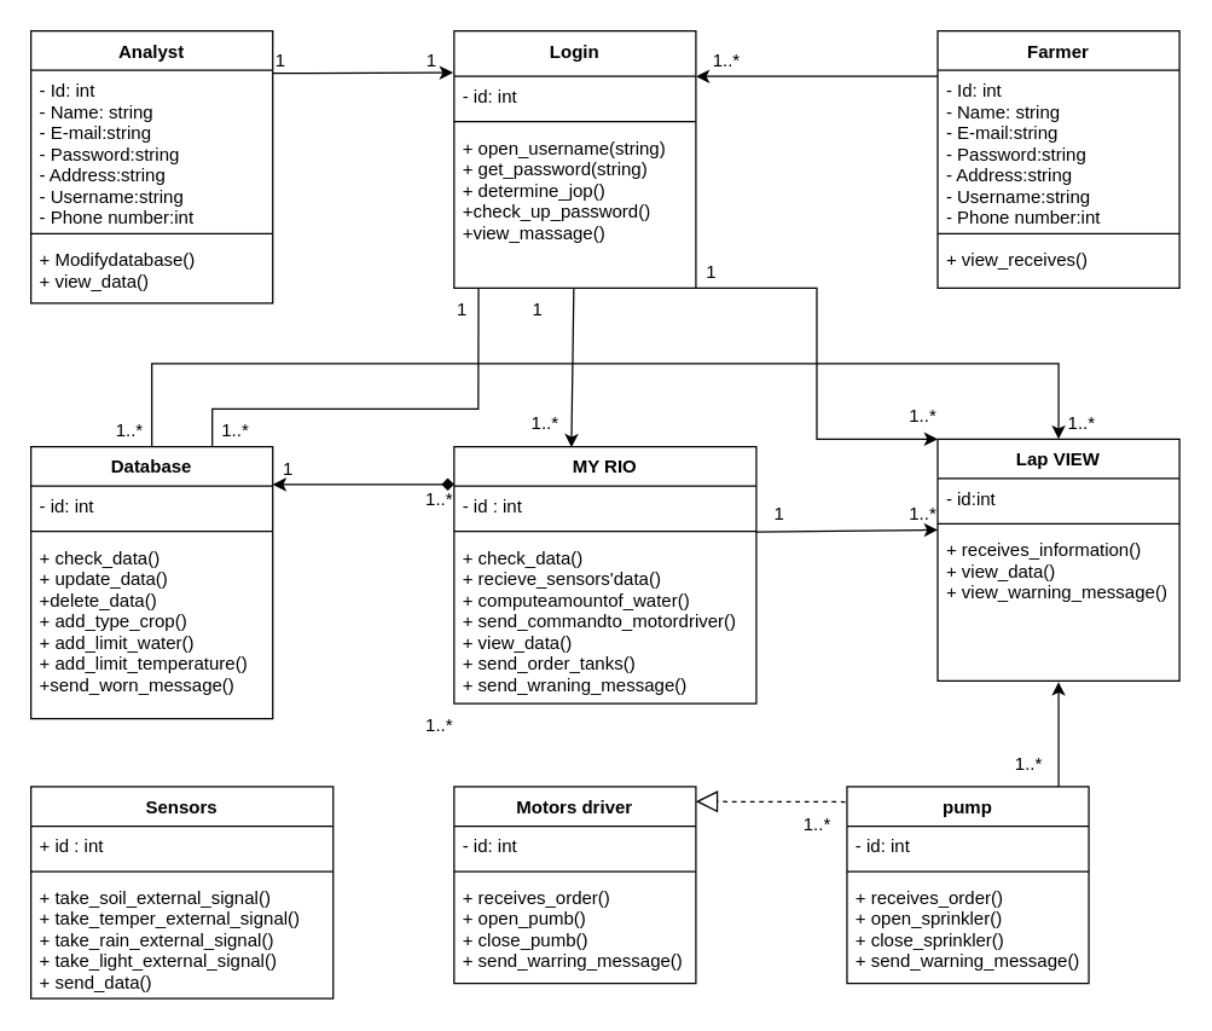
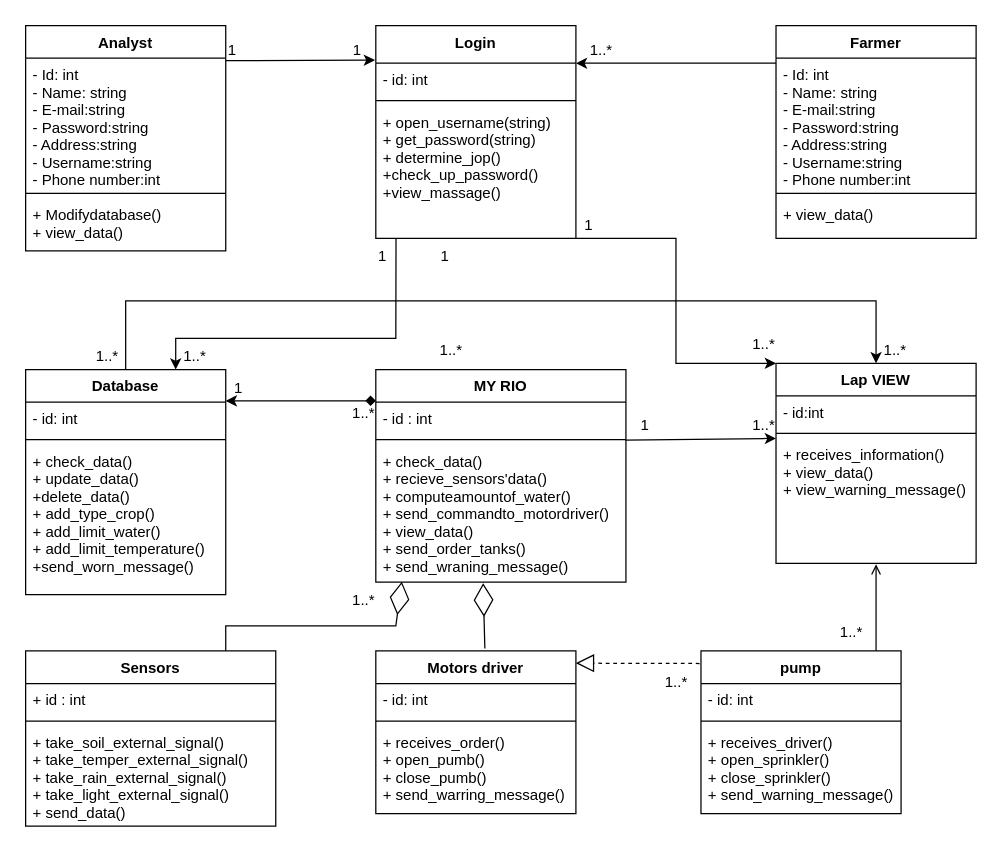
  <mxCell id="0" />
  <mxCell id="1" parent="0" />
  <mxCell id="2" value="Login" style="swimlane;fontStyle=1;align=center;verticalAlign=top;childLayout=stackLayout;horizontal=1;startSize=30;horizontalStack=0;resizeParent=1;resizeParentMax=0;resizeLast=0;collapsible=1;marginBottom=0;" parent="1" vertex="1"><mxGeometry x="300" y="20" width="160" height="170" as="geometry" /></mxCell>
  <mxCell id="3" value="- id: int" style="text;strokeColor=none;fillColor=none;align=left;verticalAlign=top;spacingLeft=4;spacingRight=4;overflow=hidden;rotatable=0;points=[[0,0.5],[1,0.5]];portConstraint=eastwest;" parent="2" vertex="1"><mxGeometry y="30" width="160" height="26" as="geometry" /></mxCell>
  <mxCell id="4" value="" style="line;strokeWidth=1;fillColor=none;align=left;verticalAlign=middle;spacingTop=-1;spacingLeft=3;spacingRight=3;rotatable=0;labelPosition=right;points=[];portConstraint=eastwest;strokeColor=inherit;" parent="2" vertex="1"><mxGeometry y="56" width="160" height="8" as="geometry" /></mxCell>
  <mxCell id="5" value="+ open_username(string)&#10;+ get_password(string)&#10;+ determine_jop()&#10;+check_up_password()&#10;+view_massage()&#10;" style="text;strokeColor=none;fillColor=none;align=left;verticalAlign=top;spacingLeft=4;spacingRight=4;overflow=hidden;rotatable=0;points=[[0,0.5],[1,0.5]];portConstraint=eastwest;" parent="2" vertex="1"><mxGeometry y="64" width="160" height="106" as="geometry" /></mxCell>
  <mxCell id="6" value="Analyst" style="swimlane;fontStyle=1;align=center;verticalAlign=top;childLayout=stackLayout;horizontal=1;startSize=26;horizontalStack=0;resizeParent=1;resizeParentMax=0;resizeLast=0;collapsible=1;marginBottom=0;" parent="1" vertex="1"><mxGeometry x="20" y="20" width="160" height="180" as="geometry" /></mxCell>
  <mxCell id="7" value="- Id: int&#10;- Name: string&#10;- E-mail:string&#10;- Password:string&#10;- Address:string&#10;- Username:string&#10;- Phone number:int" style="text;strokeColor=none;fillColor=none;align=left;verticalAlign=top;spacingLeft=4;spacingRight=4;overflow=hidden;rotatable=0;points=[[0,0.5],[1,0.5]];portConstraint=eastwest;" parent="6" vertex="1"><mxGeometry y="26" width="160" height="104" as="geometry" /></mxCell>
  <mxCell id="8" value="" style="line;strokeWidth=1;fillColor=none;align=left;verticalAlign=middle;spacingTop=-1;spacingLeft=3;spacingRight=3;rotatable=0;labelPosition=right;points=[];portConstraint=eastwest;strokeColor=inherit;" parent="6" vertex="1"><mxGeometry y="130" width="160" height="8" as="geometry" /></mxCell>
  <mxCell id="9" value="+ Modifydatabase()&#10;+ view_data()" style="text;strokeColor=none;fillColor=none;align=left;verticalAlign=top;spacingLeft=4;spacingRight=4;overflow=hidden;rotatable=0;points=[[0,0.5],[1,0.5]];portConstraint=eastwest;" parent="6" vertex="1"><mxGeometry y="138" width="160" height="42" as="geometry" /></mxCell>
  <mxCell id="10" value="Farmer" style="swimlane;fontStyle=1;align=center;verticalAlign=top;childLayout=stackLayout;horizontal=1;startSize=26;horizontalStack=0;resizeParent=1;resizeParentMax=0;resizeLast=0;collapsible=1;marginBottom=0;" parent="1" vertex="1"><mxGeometry x="620" y="20" width="160" height="170" as="geometry" /></mxCell>
  <mxCell id="11" value="- Id: int&#10;- Name: string&#10;- E-mail:string&#10;- Password:string&#10;- Address:string&#10;- Username:string&#10;- Phone number:int" style="text;strokeColor=none;fillColor=none;align=left;verticalAlign=top;spacingLeft=4;spacingRight=4;overflow=hidden;rotatable=0;points=[[0,0.5],[1,0.5]];portConstraint=eastwest;" parent="10" vertex="1"><mxGeometry y="26" width="160" height="104" as="geometry" /></mxCell>
  <mxCell id="12" value="" style="line;strokeWidth=1;fillColor=none;align=left;verticalAlign=middle;spacingTop=-1;spacingLeft=3;spacingRight=3;rotatable=0;labelPosition=right;points=[];portConstraint=eastwest;strokeColor=inherit;" parent="10" vertex="1"><mxGeometry y="130" width="160" height="8" as="geometry" /></mxCell>
- <mxCell id="13" value="+ view_receives()" style="text;strokeColor=none;fillColor=none;align=left;verticalAlign=top;spacingLeft=4;spacingRight=4;overflow=hidden;rotatable=0;points=[[0,0.5],[1,0.5]];portConstraint=eastwest;" parent="10" vertex="1"><mxGeometry y="138" width="160" height="32" as="geometry" /></mxCell>
+ <mxCell id="13" value="+ view_data()" style="text;strokeColor=none;fillColor=none;align=left;verticalAlign=top;spacingLeft=4;spacingRight=4;overflow=hidden;rotatable=0;points=[[0,0.5],[1,0.5]];portConstraint=eastwest;" parent="10" vertex="1"><mxGeometry y="138" width="160" height="32" as="geometry" /></mxCell>
  <mxCell id="14" value="Database" style="swimlane;fontStyle=1;align=center;verticalAlign=top;childLayout=stackLayout;horizontal=1;startSize=26;horizontalStack=0;resizeParent=1;resizeParentMax=0;resizeLast=0;collapsible=1;marginBottom=0;" parent="1" vertex="1"><mxGeometry x="20" y="295" width="160" height="180" as="geometry" /></mxCell>
  <mxCell id="15" value="- id: int" style="text;strokeColor=none;fillColor=none;align=left;verticalAlign=top;spacingLeft=4;spacingRight=4;overflow=hidden;rotatable=0;points=[[0,0.5],[1,0.5]];portConstraint=eastwest;" parent="14" vertex="1"><mxGeometry y="26" width="160" height="26" as="geometry" /></mxCell>
  <mxCell id="16" value="" style="line;strokeWidth=1;fillColor=none;align=left;verticalAlign=middle;spacingTop=-1;spacingLeft=3;spacingRight=3;rotatable=0;labelPosition=right;points=[];portConstraint=eastwest;strokeColor=inherit;" parent="14" vertex="1"><mxGeometry y="52" width="160" height="8" as="geometry" /></mxCell>
  <mxCell id="17" value="+ check_data()&#10;+ update_data()&#10;+delete_data()&#10;+ add_type_crop()&#10;+ add_limit_water()&#10;+ add_limit_temperature() &#10;+send_worn_message()" style="text;strokeColor=none;fillColor=none;align=left;verticalAlign=top;spacingLeft=4;spacingRight=4;overflow=hidden;rotatable=0;points=[[0,0.5],[1,0.5]];portConstraint=eastwest;" parent="14" vertex="1"><mxGeometry y="60" width="160" height="120" as="geometry" /></mxCell>
  <mxCell id="18" value="MY RIO" style="swimlane;fontStyle=1;align=center;verticalAlign=top;childLayout=stackLayout;horizontal=1;startSize=26;horizontalStack=0;resizeParent=1;resizeParentMax=0;resizeLast=0;collapsible=1;marginBottom=0;" parent="1" vertex="1"><mxGeometry x="300" y="295" width="200" height="170" as="geometry" /></mxCell>
  <mxCell id="19" value="- id : int" style="text;strokeColor=none;fillColor=none;align=left;verticalAlign=top;spacingLeft=4;spacingRight=4;overflow=hidden;rotatable=0;points=[[0,0.5],[1,0.5]];portConstraint=eastwest;" parent="18" vertex="1"><mxGeometry y="26" width="200" height="26" as="geometry" /></mxCell>
  <mxCell id="20" value="" style="line;strokeWidth=1;fillColor=none;align=left;verticalAlign=middle;spacingTop=-1;spacingLeft=3;spacingRight=3;rotatable=0;labelPosition=right;points=[];portConstraint=eastwest;strokeColor=inherit;" parent="18" vertex="1"><mxGeometry y="52" width="200" height="8" as="geometry" /></mxCell>
  <mxCell id="21" value="+ check_data()&#10;+ recieve_sensors'data()&#10;+ computeamountof_water()&#10;+ send_commandto_motordriver()&#10;+ view_data()&#10;+ send_order_tanks()&#10;+ send_wraning_message()&#10;" style="text;strokeColor=none;fillColor=none;align=left;verticalAlign=top;spacingLeft=4;spacingRight=4;overflow=hidden;rotatable=0;points=[[0,0.5],[1,0.5]];portConstraint=eastwest;" parent="18" vertex="1"><mxGeometry y="60" width="200" height="110" as="geometry" /></mxCell>
  <mxCell id="22" value="Lap VIEW" style="swimlane;fontStyle=1;align=center;verticalAlign=top;childLayout=stackLayout;horizontal=1;startSize=26;horizontalStack=0;resizeParent=1;resizeParentMax=0;resizeLast=0;collapsible=1;marginBottom=0;" parent="1" vertex="1"><mxGeometry x="620" y="290" width="160" height="160" as="geometry" /></mxCell>
  <mxCell id="23" value="- id:int" style="text;strokeColor=none;fillColor=none;align=left;verticalAlign=top;spacingLeft=4;spacingRight=4;overflow=hidden;rotatable=0;points=[[0,0.5],[1,0.5]];portConstraint=eastwest;" parent="22" vertex="1"><mxGeometry y="26" width="160" height="26" as="geometry" /></mxCell>
  <mxCell id="24" value="" style="line;strokeWidth=1;fillColor=none;align=left;verticalAlign=middle;spacingTop=-1;spacingLeft=3;spacingRight=3;rotatable=0;labelPosition=right;points=[];portConstraint=eastwest;strokeColor=inherit;" parent="22" vertex="1"><mxGeometry y="52" width="160" height="8" as="geometry" /></mxCell>
  <mxCell id="25" value="+ receives_information()&#10;+ view_data()&#10;+ view_warning_message()&#10;" style="text;strokeColor=none;fillColor=none;align=left;verticalAlign=top;spacingLeft=4;spacingRight=4;overflow=hidden;rotatable=0;points=[[0,0.5],[1,0.5]];portConstraint=eastwest;" parent="22" vertex="1"><mxGeometry y="60" width="160" height="100" as="geometry" /></mxCell>
  <mxCell id="26" value="pump" style="swimlane;fontStyle=1;align=center;verticalAlign=top;childLayout=stackLayout;horizontal=1;startSize=26;horizontalStack=0;resizeParent=1;resizeParentMax=0;resizeLast=0;collapsible=1;marginBottom=0;" parent="1" vertex="1"><mxGeometry x="560" y="520" width="160" height="130" as="geometry" /></mxCell>
  <mxCell id="27" value="- id: int" style="text;strokeColor=none;fillColor=none;align=left;verticalAlign=top;spacingLeft=4;spacingRight=4;overflow=hidden;rotatable=0;points=[[0,0.5],[1,0.5]];portConstraint=eastwest;" parent="26" vertex="1"><mxGeometry y="26" width="160" height="26" as="geometry" /></mxCell>
  <mxCell id="28" value="" style="line;strokeWidth=1;fillColor=none;align=left;verticalAlign=middle;spacingTop=-1;spacingLeft=3;spacingRight=3;rotatable=0;labelPosition=right;points=[];portConstraint=eastwest;strokeColor=inherit;" parent="26" vertex="1"><mxGeometry y="52" width="160" height="8" as="geometry" /></mxCell>
- <mxCell id="29" value="+ receives_order()&#10;+ open_sprinkler()&#10;+ close_sprinkler()&#10;+ send_warning_message()" style="text;strokeColor=none;fillColor=none;align=left;verticalAlign=top;spacingLeft=4;spacingRight=4;overflow=hidden;rotatable=0;points=[[0,0.5],[1,0.5]];portConstraint=eastwest;" parent="26" vertex="1"><mxGeometry y="60" width="160" height="70" as="geometry" /></mxCell>
+ <mxCell id="29" value="+ receives_driver()&#10;+ open_sprinkler()&#10;+ close_sprinkler()&#10;+ send_warning_message()" style="text;strokeColor=none;fillColor=none;align=left;verticalAlign=top;spacingLeft=4;spacingRight=4;overflow=hidden;rotatable=0;points=[[0,0.5],[1,0.5]];portConstraint=eastwest;" parent="26" vertex="1"><mxGeometry y="60" width="160" height="70" as="geometry" /></mxCell>
  <mxCell id="30" value="Motors driver" style="swimlane;fontStyle=1;align=center;verticalAlign=top;childLayout=stackLayout;horizontal=1;startSize=26;horizontalStack=0;resizeParent=1;resizeParentMax=0;resizeLast=0;collapsible=1;marginBottom=0;" parent="1" vertex="1"><mxGeometry x="300" y="520" width="160" height="130" as="geometry" /></mxCell>
  <mxCell id="31" value="- id: int" style="text;strokeColor=none;fillColor=none;align=left;verticalAlign=top;spacingLeft=4;spacingRight=4;overflow=hidden;rotatable=0;points=[[0,0.5],[1,0.5]];portConstraint=eastwest;" parent="30" vertex="1"><mxGeometry y="26" width="160" height="26" as="geometry" /></mxCell>
  <mxCell id="32" value="" style="line;strokeWidth=1;fillColor=none;align=left;verticalAlign=middle;spacingTop=-1;spacingLeft=3;spacingRight=3;rotatable=0;labelPosition=right;points=[];portConstraint=eastwest;strokeColor=inherit;" parent="30" vertex="1"><mxGeometry y="52" width="160" height="8" as="geometry" /></mxCell>
  <mxCell id="33" value="+ receives_order()&#10;+ open_pumb()&#10;+ close_pumb()&#10;+ send_warring_message()" style="text;strokeColor=none;fillColor=none;align=left;verticalAlign=top;spacingLeft=4;spacingRight=4;overflow=hidden;rotatable=0;points=[[0,0.5],[1,0.5]];portConstraint=eastwest;" parent="30" vertex="1"><mxGeometry y="60" width="160" height="70" as="geometry" /></mxCell>
  <mxCell id="34" value="Sensors" style="swimlane;fontStyle=1;align=center;verticalAlign=top;childLayout=stackLayout;horizontal=1;startSize=26;horizontalStack=0;resizeParent=1;resizeParentMax=0;resizeLast=0;collapsible=1;marginBottom=0;" parent="1" vertex="1"><mxGeometry x="20" y="520" width="200" height="140" as="geometry" /></mxCell>
  <mxCell id="35" value="+ id : int" style="text;strokeColor=none;fillColor=none;align=left;verticalAlign=top;spacingLeft=4;spacingRight=4;overflow=hidden;rotatable=0;points=[[0,0.5],[1,0.5]];portConstraint=eastwest;" parent="34" vertex="1"><mxGeometry y="26" width="200" height="26" as="geometry" /></mxCell>
  <mxCell id="36" value="" style="line;strokeWidth=1;fillColor=none;align=left;verticalAlign=middle;spacingTop=-1;spacingLeft=3;spacingRight=3;rotatable=0;labelPosition=right;points=[];portConstraint=eastwest;strokeColor=inherit;" parent="34" vertex="1"><mxGeometry y="52" width="200" height="8" as="geometry" /></mxCell>
  <mxCell id="37" value="+ take_soil_external_signal()&#10;+ take_temper_external_signal()&#10;+ take_rain_external_signal()&#10;+ take_light_external_signal()&#10;+ send_data()&#10; " style="text;strokeColor=none;fillColor=none;align=left;verticalAlign=top;spacingLeft=4;spacingRight=4;overflow=hidden;rotatable=0;points=[[0,0.5],[1,0.5]];portConstraint=eastwest;" parent="34" vertex="1"><mxGeometry y="60" width="200" height="80" as="geometry" /></mxCell>
  <mxCell id="38" value="" style="endArrow=classic;html=1;rounded=0;exitX=1;exitY=0.019;exitDx=0;exitDy=0;exitPerimeter=0;entryX=-0.004;entryY=0.162;entryDx=0;entryDy=0;entryPerimeter=0;" parent="1" source="7" target="2" edge="1"><mxGeometry width="50" height="50" relative="1" as="geometry"><mxPoint x="230" y="140" as="sourcePoint" /><mxPoint x="280" y="90" as="targetPoint" /></mxGeometry></mxCell>
  <mxCell id="39" value="" style="endArrow=classic;html=1;rounded=0;exitX=0;exitY=0.038;exitDx=0;exitDy=0;exitPerimeter=0;" parent="1" source="11" edge="1"><mxGeometry width="50" height="50" relative="1" as="geometry"><mxPoint x="530" y="110" as="sourcePoint" /><mxPoint x="460" y="50" as="targetPoint" /></mxGeometry></mxCell>
- <mxCell id="40" value="" style="endArrow=classic;html=1;rounded=0;entryX=0.388;entryY=0.003;entryDx=0;entryDy=0;entryPerimeter=0;" parent="1" source="5" target="18" edge="1"><mxGeometry width="50" height="50" relative="1" as="geometry"><mxPoint x="350" y="270" as="sourcePoint" /><mxPoint x="362" y="290" as="targetPoint" /></mxGeometry></mxCell>
  <mxCell id="41" value="" style="endArrow=classic;html=1;rounded=0;entryX=0;entryY=0;entryDx=0;entryDy=0;" parent="1" target="22" edge="1"><mxGeometry width="50" height="50" relative="1" as="geometry"><mxPoint x="460" y="190" as="sourcePoint" /><mxPoint x="530" y="230" as="targetPoint" /><Array as="points"><mxPoint x="540" y="190" /><mxPoint x="540" y="290" /></Array></mxGeometry></mxCell>
  <mxCell id="42" value="" style="endArrow=classic;html=1;rounded=0;entryX=0;entryY=0;entryDx=0;entryDy=0;entryPerimeter=0;exitX=0.998;exitY=1.171;exitDx=0;exitDy=0;exitPerimeter=0;" parent="1" target="25" edge="1" source="19"><mxGeometry width="50" height="50" relative="1" as="geometry"><mxPoint x="510" y="350" as="sourcePoint" /><mxPoint x="570" y="350" as="targetPoint" /></mxGeometry></mxCell>
  <mxCell id="43" value="" style="endArrow=diamond;startArrow=classic;html=1;rounded=0;exitX=1;exitY=0.139;exitDx=0;exitDy=0;exitPerimeter=0;entryX=0;entryY=0.147;entryDx=0;entryDy=0;entryPerimeter=0;" parent="1" source="14" target="18" edge="1"><mxGeometry width="50" height="50" relative="1" as="geometry"><mxPoint x="240" y="360" as="sourcePoint" /><mxPoint x="290" y="310" as="targetPoint" /></mxGeometry></mxCell>
- <mxCell id="44" value="" style="endArrow=classic;html=1;rounded=0;entryX=0.5;entryY=1.007;entryDx=0;entryDy=0;entryPerimeter=0;exitX=0.875;exitY=0;exitDx=0;exitDy=0;exitPerimeter=0;" parent="1" source="26" target="25" edge="1"><mxGeometry width="50" height="50" relative="1" as="geometry"><mxPoint x="730" y="560" as="sourcePoint" /><mxPoint x="790" y="580" as="targetPoint" /><Array as="points" /></mxGeometry></mxCell>
- <mxCell id="45" value="" style="endArrow=none;html=1;rounded=0;exitX=0.101;exitY=1.005;exitDx=0;exitDy=0;exitPerimeter=0;entryX=0.75;entryY=0;entryDx=0;entryDy=0;" parent="1" source="5" target="14" edge="1"><mxGeometry width="50" height="50" relative="1" as="geometry"><mxPoint x="300" y="270" as="sourcePoint" /><mxPoint x="350" y="220" as="targetPoint" /><Array as="points"><mxPoint x="316" y="270" /><mxPoint x="140" y="270" /></Array></mxGeometry></mxCell>
+ <mxCell id="44" value="" style="endArrow=open;html=1;rounded=0;entryX=0.5;entryY=1.007;entryDx=0;entryDy=0;entryPerimeter=0;exitX=0.875;exitY=0;exitDx=0;exitDy=0;exitPerimeter=0;" parent="1" source="26" target="25" edge="1"><mxGeometry width="50" height="50" relative="1" as="geometry"><mxPoint x="730" y="560" as="sourcePoint" /><mxPoint x="790" y="580" as="targetPoint" /><Array as="points" /></mxGeometry></mxCell>
+ <mxCell id="45" value="" style="endArrow=classic;html=1;rounded=0;exitX=0.101;exitY=1.005;exitDx=0;exitDy=0;exitPerimeter=0;entryX=0.75;entryY=0;entryDx=0;entryDy=0;" parent="1" source="5" target="14" edge="1"><mxGeometry width="50" height="50" relative="1" as="geometry"><mxPoint x="300" y="270" as="sourcePoint" /><mxPoint x="350" y="220" as="targetPoint" /><Array as="points"><mxPoint x="316" y="270" /><mxPoint x="140" y="270" /></Array></mxGeometry></mxCell>
  <mxCell id="46" value="" style="endArrow=classic;html=1;rounded=0;exitX=0.5;exitY=0;exitDx=0;exitDy=0;entryX=0.5;entryY=0;entryDx=0;entryDy=0;" parent="1" source="14" target="22" edge="1"><mxGeometry width="50" height="50" relative="1" as="geometry"><mxPoint x="100" y="290" as="sourcePoint" /><mxPoint x="710" y="270" as="targetPoint" /><Array as="points"><mxPoint x="100" y="240" /><mxPoint x="700" y="240" /></Array></mxGeometry></mxCell>
  <mxCell id="47" value="1..*" style="text;html=1;align=center;verticalAlign=middle;resizable=0;points=[];autosize=1;strokeColor=none;fillColor=none;" parent="1" vertex="1"><mxGeometry x="460" y="25" width="40" height="30" as="geometry" /></mxCell>
  <mxCell id="48" value="1" style="text;html=1;align=center;verticalAlign=middle;resizable=0;points=[];autosize=1;strokeColor=none;fillColor=none;" parent="1" vertex="1"><mxGeometry x="170" y="25" width="30" height="30" as="geometry" /></mxCell>
  <mxCell id="49" value="1" style="text;html=1;align=center;verticalAlign=middle;resizable=0;points=[];autosize=1;strokeColor=none;fillColor=none;" parent="1" vertex="1"><mxGeometry x="270" y="25" width="30" height="30" as="geometry" /></mxCell>
  <mxCell id="50" value="1" style="text;html=1;align=center;verticalAlign=middle;resizable=0;points=[];autosize=1;strokeColor=none;fillColor=none;" parent="1" vertex="1"><mxGeometry x="455" y="165" width="30" height="30" as="geometry" /></mxCell>
  <mxCell id="51" value="1" style="text;html=1;align=center;verticalAlign=middle;resizable=0;points=[];autosize=1;strokeColor=none;fillColor=none;" parent="1" vertex="1"><mxGeometry x="290" y="190" width="30" height="30" as="geometry" /></mxCell>
  <mxCell id="52" value="1..*" style="text;html=1;align=center;verticalAlign=middle;resizable=0;points=[];autosize=1;strokeColor=none;fillColor=none;" parent="1" vertex="1"><mxGeometry x="135" y="270" width="40" height="30" as="geometry" /></mxCell>
  <mxCell id="53" value="1..*" style="text;html=1;align=center;verticalAlign=middle;resizable=0;points=[];autosize=1;strokeColor=none;fillColor=none;" parent="1" vertex="1"><mxGeometry x="65" y="270" width="40" height="30" as="geometry" /></mxCell>
  <mxCell id="54" value="1..*" style="text;html=1;align=center;verticalAlign=middle;resizable=0;points=[];autosize=1;strokeColor=none;fillColor=none;" parent="1" vertex="1"><mxGeometry x="695" y="265" width="40" height="30" as="geometry" /></mxCell>
  <mxCell id="55" value="1" style="text;html=1;align=center;verticalAlign=middle;resizable=0;points=[];autosize=1;strokeColor=none;fillColor=none;" parent="1" vertex="1"><mxGeometry x="175" y="295" width="30" height="30" as="geometry" /></mxCell>
  <mxCell id="56" value="1..*" style="text;html=1;align=center;verticalAlign=middle;resizable=0;points=[];autosize=1;strokeColor=none;fillColor=none;" parent="1" vertex="1"><mxGeometry x="270" y="315" width="40" height="30" as="geometry" /></mxCell>
  <mxCell id="57" value="1" style="text;html=1;align=center;verticalAlign=middle;resizable=0;points=[];autosize=1;strokeColor=none;fillColor=none;" parent="1" vertex="1"><mxGeometry x="340" y="190" width="30" height="30" as="geometry" /></mxCell>
  <mxCell id="58" value="1..*" style="text;html=1;align=center;verticalAlign=middle;resizable=0;points=[];autosize=1;strokeColor=none;fillColor=none;" parent="1" vertex="1"><mxGeometry x="340" y="265" width="40" height="30" as="geometry" /></mxCell>
  <mxCell id="59" value="1..*" style="text;html=1;align=center;verticalAlign=middle;resizable=0;points=[];autosize=1;strokeColor=none;fillColor=none;" parent="1" vertex="1"><mxGeometry x="590" y="325" width="40" height="30" as="geometry" /></mxCell>
  <mxCell id="60" value="1" style="text;html=1;align=center;verticalAlign=middle;resizable=0;points=[];autosize=1;strokeColor=none;fillColor=none;" parent="1" vertex="1"><mxGeometry x="500" y="325" width="30" height="30" as="geometry" /></mxCell>
  <mxCell id="61" value="1..*" style="text;html=1;align=center;verticalAlign=middle;resizable=0;points=[];autosize=1;strokeColor=none;fillColor=none;" parent="1" vertex="1"><mxGeometry x="660" y="490" width="40" height="30" as="geometry" /></mxCell>
  <mxCell id="62" value="1..*" style="text;html=1;align=center;verticalAlign=middle;resizable=0;points=[];autosize=1;strokeColor=none;fillColor=none;" parent="1" vertex="1"><mxGeometry x="520" y="530" width="40" height="30" as="geometry" /></mxCell>
  <mxCell id="63" value="1..*" style="text;html=1;align=center;verticalAlign=middle;resizable=0;points=[];autosize=1;strokeColor=none;fillColor=none;" parent="1" vertex="1"><mxGeometry x="270" y="465" width="40" height="30" as="geometry" /></mxCell>
  <mxCell id="64" value="" style="endArrow=block;dashed=1;endFill=0;endSize=12;html=1;rounded=0;exitX=-0.007;exitY=0.077;exitDx=0;exitDy=0;exitPerimeter=0;entryX=1;entryY=0.075;entryDx=0;entryDy=0;entryPerimeter=0;" parent="1" source="26" target="30" edge="1"><mxGeometry width="160" relative="1" as="geometry"><mxPoint x="380" y="560" as="sourcePoint" /><mxPoint x="540" y="560" as="targetPoint" /></mxGeometry></mxCell>
+ <mxCell id="65" value="" style="endArrow=diamondThin;endFill=0;endSize=24;html=1;rounded=0;exitX=0.545;exitY=-0.015;exitDx=0;exitDy=0;exitPerimeter=0;entryX=0.429;entryY=1.007;entryDx=0;entryDy=0;entryPerimeter=0;" parent="1" source="30" target="21" edge="1"><mxGeometry width="160" relative="1" as="geometry"><mxPoint x="280" y="500" as="sourcePoint" /><mxPoint x="440" y="500" as="targetPoint" /></mxGeometry></mxCell>
+ <mxCell id="66" value="" style="endArrow=diamondThin;endFill=0;endSize=24;html=1;rounded=0;exitX=0.8;exitY=0;exitDx=0;exitDy=0;exitPerimeter=0;entryX=0.104;entryY=0.996;entryDx=0;entryDy=0;entryPerimeter=0;" parent="1" source="34" target="21" edge="1"><mxGeometry width="160" relative="1" as="geometry"><mxPoint x="180" y="500" as="sourcePoint" /><mxPoint x="320" y="470" as="targetPoint" /><Array as="points"><mxPoint x="180" y="500" /><mxPoint x="316" y="500" /></Array></mxGeometry></mxCell>
  <mxCell id="67" value="1..*" style="text;html=1;align=center;verticalAlign=middle;resizable=0;points=[];autosize=1;strokeColor=none;fillColor=none;" parent="1" vertex="1"><mxGeometry x="590" y="260" width="40" height="30" as="geometry" /></mxCell>
